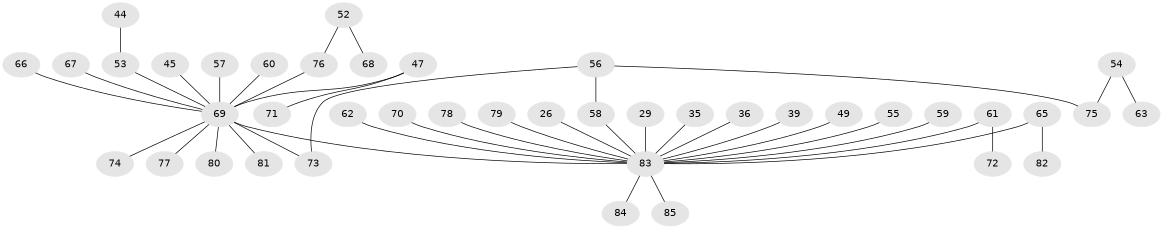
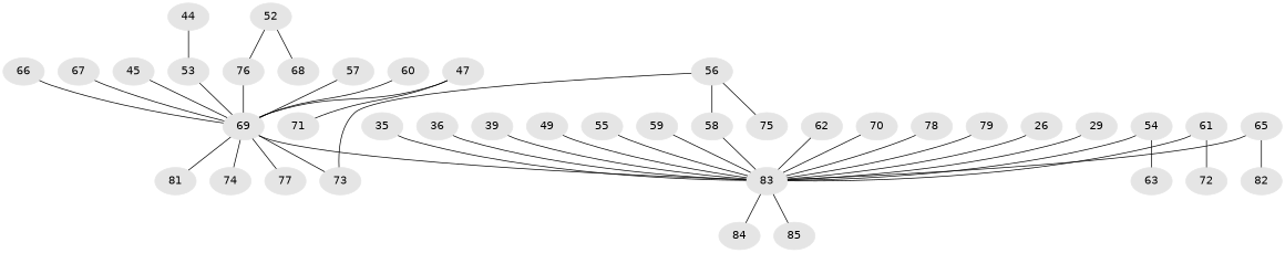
  graph {
    fontname="DejaVu Sans"
    node [color=gray90 fontname="DejaVu Sans" style=filled]
    edge [fontname="DejaVu Sans"]
    83 [super="+21+25+46+64"]
    84
    85
    26
    29
    35
    36
    39
    44 [super="+37"]
    53 [super="+28"]
    69 [super="+6+33+40+42+48"]
    73 [super="+30"]
    74
    77
-   80
    81
    45
    47 [super="+14"]
    71
    49
    52
    68
    76
    54
    63
    55
    56 [super="+41"]
    58
    75
    57
    59
    60
    61
    72
    62
    65 [super="+43"]
    82
    66
    67
    70
    78
    79
    83 -- 84
    83 -- 85
    26 -- 83
    29 -- 83
    35 -- 83
    36 -- 83
    39 -- 83
    44 -- 53
    53 -- 69
    69 -- 83 [weight=2]
    69 -- 73
    69 -- 74
    69 -- 77
-   69 -- 80
    69 -- 81
    45 -- 69
    47 -- 69
    47 -- 71
    49 -- 83
    52 -- 68
    52 -- 76
    76 -- 69
-   54 -- 75
+   54 -- 83
    54 -- 63
    55 -- 83
    56 -- 73
    56 -- 58
    56 -- 75
    58 -- 83
    57 -- 69
    59 -- 83
    60 -- 69
    61 -- 83
    61 -- 72
    62 -- 83
    65 -- 83
    65 -- 82
    66 -- 69
    67 -- 69
    70 -- 83
    78 -- 83
    79 -- 83
  }
